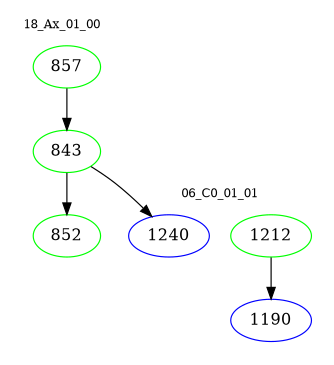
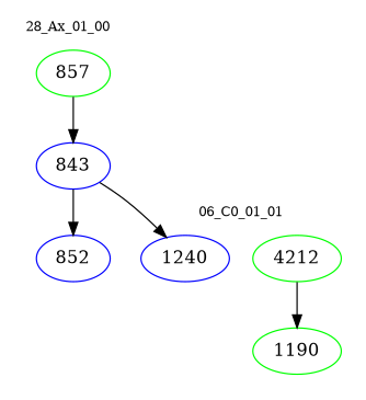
  digraph {
    node [color=green]
    edge [color=black]
    n1 [label=857]
-   n2 [label=843]
-   n3 [label=852]
-   n4 [label=1212]
-   n5 [color=blue label=1190]
+   n2 [color=blue label=843]
+   n3 [color=blue label=852]
+   n4 [label=4212]
+   n5 [label=1190]
    n6 [color=blue label=1240]
    subgraph cluster_1 {
      color=white
      fontsize=10
-     label="18_Ax_01_00"
+     label="28_Ax_01_00"
      n1
      n2
      n3
    }
    subgraph cluster_2 {
      color=white
      fontsize=10
      label="06_C0_01_01"
      n4
      n5
      n6
    }
    n1 -> n2
    n2 -> n3
    n2 -> n6
    n4 -> n5
  }
